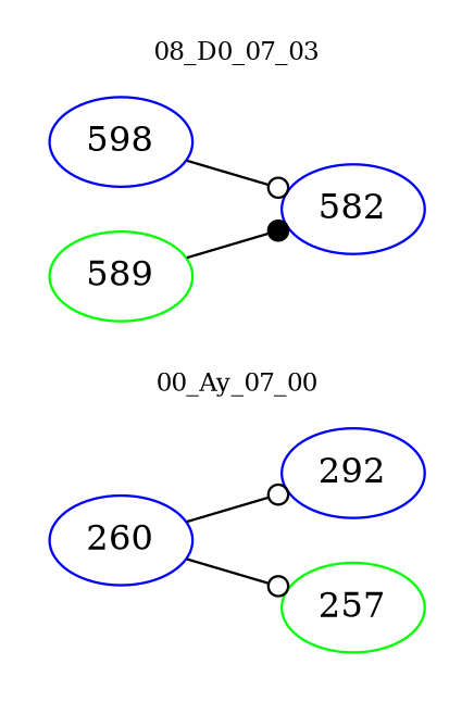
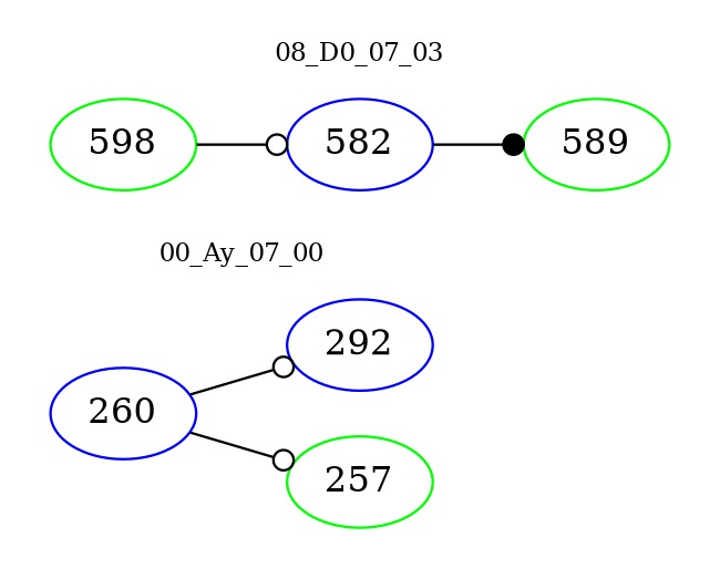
  digraph {
    rankdir=LR
    node [color=blue]
    edge [arrowhead=odot color=black]
    n1 [label=260]
    n2 [color=green label=257]
    n3 [label=292]
    n4 [label=582]
-   n5 [label=598]
+   n5 [color=green label=598]
    n6 [color=green label=589]
    subgraph cluster_1 {
      color=white
      fontsize=10
      label="00_Ay_07_00"
      n1
      n2
      n3
    }
    subgraph cluster_2 {
      color=white
      fontsize=10
      label="08_D0_07_03"
      n4
      n5
      n6
    }
    n1 -> n2
    n1 -> n3
-   n6 -> n4 [arrowhead=dot]
+   n4 -> n6 [arrowhead=dot]
    n5 -> n4
  }
